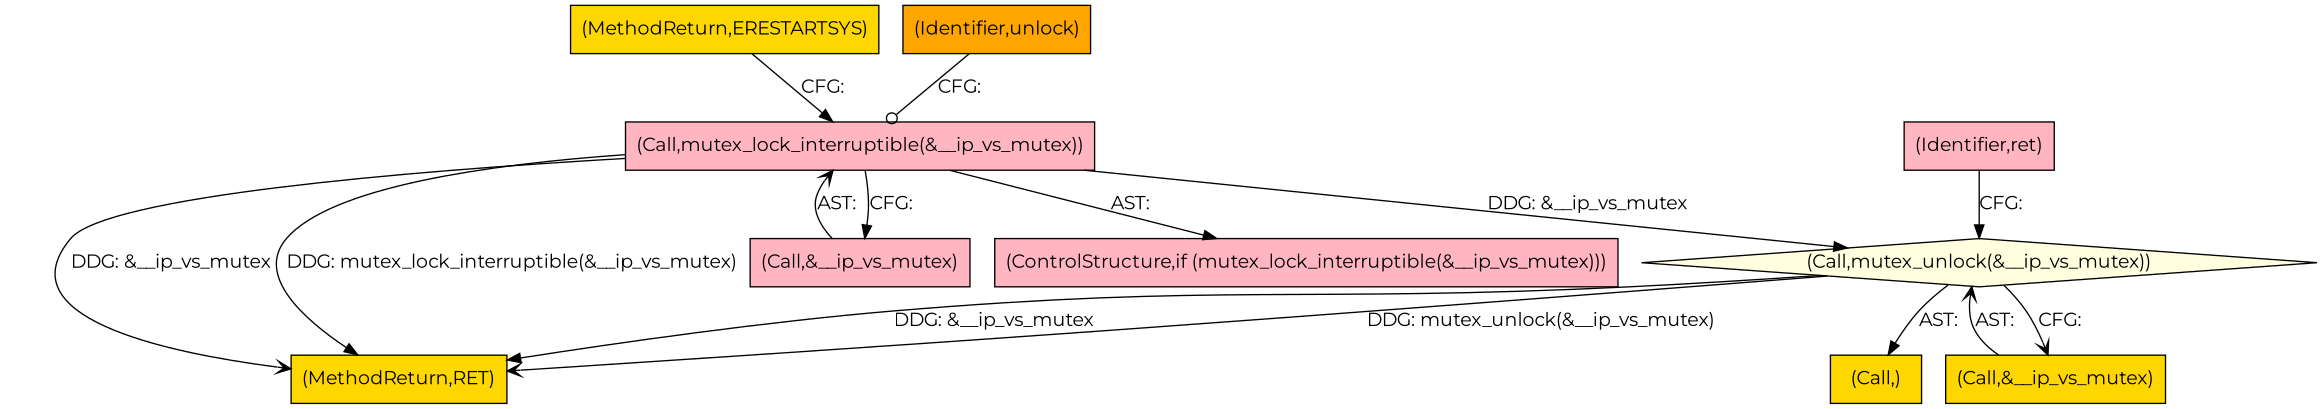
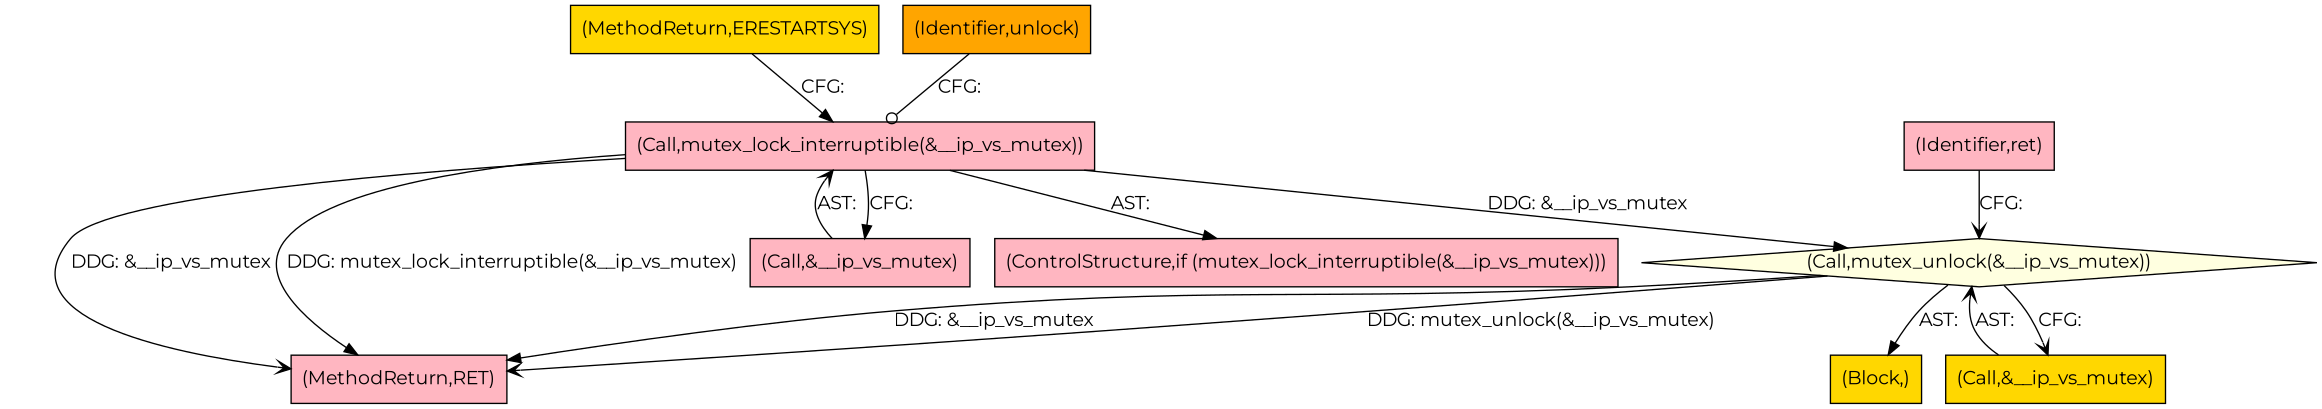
  digraph {
    fontname=Montserrat
    node [fillcolor=lightpink fontname=Montserrat shape=box style=filled]
    edge [arrowhead=normal fontname=Montserrat]
    n1 [fillcolor=lightyellow label="(Call,mutex_unlock(&__ip_vs_mutex))" shape=diamond]
-   n2 [fillcolor=gold label="(MethodReturn,RET)"]
+   n2 [label="(MethodReturn,RET)"]
    n3 [fillcolor=gold label="(Call,&__ip_vs_mutex)"]
-   n4 [fillcolor=gold label="(Call,)"]
+   n4 [fillcolor=gold label="(Block,)"]
    n5 [label="(Call,mutex_lock_interruptible(&__ip_vs_mutex))"]
    n6 [label="(Call,&__ip_vs_mutex)"]
    n7 [label="(ControlStructure,if (mutex_lock_interruptible(&__ip_vs_mutex)))"]
    n8 [fillcolor=gold label="(MethodReturn,ERESTARTSYS)"]
    n9 [label="(Identifier,ret)"]
    n10 [fillcolor=orange label="(Identifier,unlock)"]
    n1 -> n2 [arrowhead=vee label="DDG: mutex_unlock(&__ip_vs_mutex)"]
    n1 -> n2 [label="DDG: &__ip_vs_mutex"]
    n1 -> n3 [arrowhead=vee label="CFG: "]
    n1 -> n4 [label="AST: "]
    n3 -> n1 [arrowhead=vee label="AST: "]
    n5 -> n1 [label="DDG: &__ip_vs_mutex"]
    n5 -> n2 [label="DDG: mutex_lock_interruptible(&__ip_vs_mutex)"]
    n5 -> n2 [arrowhead=vee label="DDG: &__ip_vs_mutex"]
    n5 -> n6 [label="CFG: "]
    n5 -> n7 [label="AST: "]
    n6 -> n5 [arrowhead=vee label="AST: "]
    n8 -> n5 [label="CFG: "]
-   n9 -> n1 [label="CFG: "]
+   n9 -> n1 [arrowhead=vee label="CFG: "]
    n10 -> n5 [arrowhead=odot label="CFG: "]
  }
